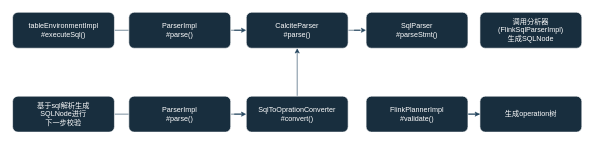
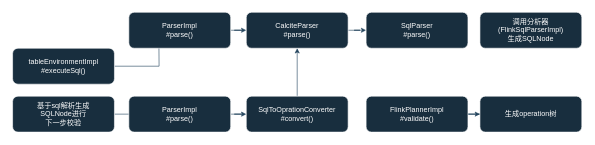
  <mxCell id="0" />
  <mxCell id="1" parent="0" />
  <mxCell id="2" value="" style="edgeStyle=orthogonalEdgeStyle;rounded=0;orthogonalLoop=1;jettySize=auto;html=1;labelBackgroundColor=none;strokeColor=#23445D;fontColor=default;" edge="1" parent="1" source="3"><mxGeometry relative="1" as="geometry"><mxPoint x="264" y="50" as="targetPoint" /></mxGeometry></mxCell>
- <mxCell id="3" value="&lt;div&gt;tableEnvironmentImpl&lt;/div&gt;&lt;div&gt;#executeSql()&lt;/div&gt;" style="rounded=1;whiteSpace=wrap;html=1;labelBackgroundColor=none;fillColor=#182E3E;strokeColor=#FFFFFF;fontColor=#FFFFFF;" vertex="1" parent="1"><mxGeometry x="20" y="20" width="170" height="60" as="geometry" /></mxCell>
+ <mxCell id="3" value="&lt;div&gt;tableEnvironmentImpl&lt;/div&gt;&lt;div&gt;#executeSql()&lt;/div&gt;" style="rounded=1;whiteSpace=wrap;html=1;labelBackgroundColor=none;fillColor=#182E3E;strokeColor=#FFFFFF;fontColor=#FFFFFF;" vertex="1" parent="1"><mxGeometry x="20" y="80" width="170" height="60" as="geometry" /></mxCell>
  <mxCell id="4" value="" style="edgeStyle=orthogonalEdgeStyle;rounded=0;orthogonalLoop=1;jettySize=auto;html=1;labelBackgroundColor=none;strokeColor=#23445D;fontColor=default;" edge="1" parent="1" source="5" target="7"><mxGeometry relative="1" as="geometry" /></mxCell>
  <mxCell id="5" value="&lt;div&gt;ParserImpl&lt;/div&gt;&lt;div&gt;#parse()&lt;/div&gt;" style="rounded=1;whiteSpace=wrap;html=1;labelBackgroundColor=none;fillColor=#182E3E;strokeColor=#FFFFFF;fontColor=#FFFFFF;" vertex="1" parent="1"><mxGeometry x="214" y="20" width="170" height="60" as="geometry" /></mxCell>
  <mxCell id="6" value="" style="edgeStyle=orthogonalEdgeStyle;rounded=0;orthogonalLoop=1;jettySize=auto;html=1;labelBackgroundColor=none;strokeColor=#23445D;fontColor=default;" edge="1" parent="1" source="7" target="8"><mxGeometry relative="1" as="geometry" /></mxCell>
  <mxCell id="7" value="&lt;div&gt;CalciteParser&lt;/div&gt;&lt;div&gt;#parse()&lt;/div&gt;" style="rounded=1;whiteSpace=wrap;html=1;labelBackgroundColor=none;fillColor=#182E3E;strokeColor=#FFFFFF;fontColor=#FFFFFF;" vertex="1" parent="1"><mxGeometry x="410" y="20" width="170" height="60" as="geometry" /></mxCell>
- <mxCell id="8" value="&lt;div&gt;SqlParser&lt;/div&gt;&lt;div&gt;#parseStmt()&lt;/div&gt;" style="rounded=1;whiteSpace=wrap;html=1;labelBackgroundColor=none;fillColor=#182E3E;strokeColor=#FFFFFF;fontColor=#FFFFFF;" vertex="1" parent="1"><mxGeometry x="610" y="20" width="170" height="60" as="geometry" /></mxCell>
+ <mxCell id="8" value="&lt;div&gt;SqlParser&lt;/div&gt;&lt;div&gt;#parse()&lt;/div&gt;" style="rounded=1;whiteSpace=wrap;html=1;labelBackgroundColor=none;fillColor=#182E3E;strokeColor=#FFFFFF;fontColor=#FFFFFF;" vertex="1" parent="1"><mxGeometry x="610" y="20" width="170" height="60" as="geometry" /></mxCell>
  <mxCell id="9" value="&lt;div&gt;调用分析器&lt;/div&gt;&lt;div&gt;(FlinkSqlParserImpl)&lt;/div&gt;&lt;div&gt;生成SQLNode&lt;/div&gt;" style="rounded=1;whiteSpace=wrap;html=1;labelBackgroundColor=none;fillColor=#182E3E;strokeColor=#FFFFFF;fontColor=#FFFFFF;" vertex="1" parent="1"><mxGeometry x="800" y="20" width="170" height="60" as="geometry" /></mxCell>
  <mxCell id="10" value="" style="edgeStyle=orthogonalEdgeStyle;rounded=0;orthogonalLoop=1;jettySize=auto;html=1;labelBackgroundColor=none;strokeColor=#23445D;fontColor=default;" edge="1" parent="1" source="11"><mxGeometry relative="1" as="geometry"><mxPoint x="264" y="190" as="targetPoint" /></mxGeometry></mxCell>
  <mxCell id="11" value="&lt;div&gt;基于sql解析生成&lt;/div&gt;&lt;div&gt;SQLNode进行&lt;/div&gt;&lt;div&gt;下一步校验&lt;/div&gt;" style="rounded=1;whiteSpace=wrap;html=1;labelBackgroundColor=none;fillColor=#182E3E;strokeColor=#FFFFFF;fontColor=#FFFFFF;" vertex="1" parent="1"><mxGeometry x="20" y="160" width="170" height="60" as="geometry" /></mxCell>
  <mxCell id="12" value="" style="edgeStyle=orthogonalEdgeStyle;rounded=0;orthogonalLoop=1;jettySize=auto;html=1;labelBackgroundColor=none;strokeColor=#23445D;fontColor=default;" edge="1" parent="1" source="13" target="15"><mxGeometry relative="1" as="geometry" /></mxCell>
  <mxCell id="13" value="&lt;div&gt;ParserImpl&lt;/div&gt;&lt;div&gt;#parse()&lt;/div&gt;" style="rounded=1;whiteSpace=wrap;html=1;labelBackgroundColor=none;fillColor=#182E3E;strokeColor=#FFFFFF;fontColor=#FFFFFF;" vertex="1" parent="1"><mxGeometry x="214" y="160" width="170" height="60" as="geometry" /></mxCell>
  <mxCell id="14" value="" style="edgeStyle=orthogonalEdgeStyle;rounded=0;orthogonalLoop=1;jettySize=auto;html=1;labelBackgroundColor=none;strokeColor=#23445D;fontColor=default;" edge="1" parent="1" source="15" target="7"><mxGeometry relative="1" as="geometry" /></mxCell>
  <mxCell id="15" value="&lt;div&gt;SqlToOprationConverter&lt;/div&gt;&lt;div&gt;#convert()&lt;/div&gt;" style="rounded=1;whiteSpace=wrap;html=1;labelBackgroundColor=none;fillColor=#182E3E;strokeColor=#FFFFFF;fontColor=#FFFFFF;" vertex="1" parent="1"><mxGeometry x="410" y="160" width="170" height="60" as="geometry" /></mxCell>
  <mxCell id="16" value="" style="edgeStyle=orthogonalEdgeStyle;rounded=0;orthogonalLoop=1;jettySize=auto;html=1;labelBackgroundColor=none;strokeColor=#23445D;fontColor=default;" edge="1" parent="1" source="17" target="18"><mxGeometry relative="1" as="geometry" /></mxCell>
  <mxCell id="17" value="&lt;div&gt;FlinkPlannerImpl&lt;/div&gt;&lt;div&gt;#validate()&lt;/div&gt;" style="rounded=1;whiteSpace=wrap;html=1;labelBackgroundColor=none;fillColor=#182E3E;strokeColor=#FFFFFF;fontColor=#FFFFFF;" vertex="1" parent="1"><mxGeometry x="610" y="160" width="170" height="60" as="geometry" /></mxCell>
  <mxCell id="18" value="生成operation树" style="rounded=1;whiteSpace=wrap;html=1;labelBackgroundColor=none;fillColor=#182E3E;strokeColor=#FFFFFF;fontColor=#FFFFFF;" vertex="1" parent="1"><mxGeometry x="800" y="160" width="170" height="60" as="geometry" /></mxCell>
